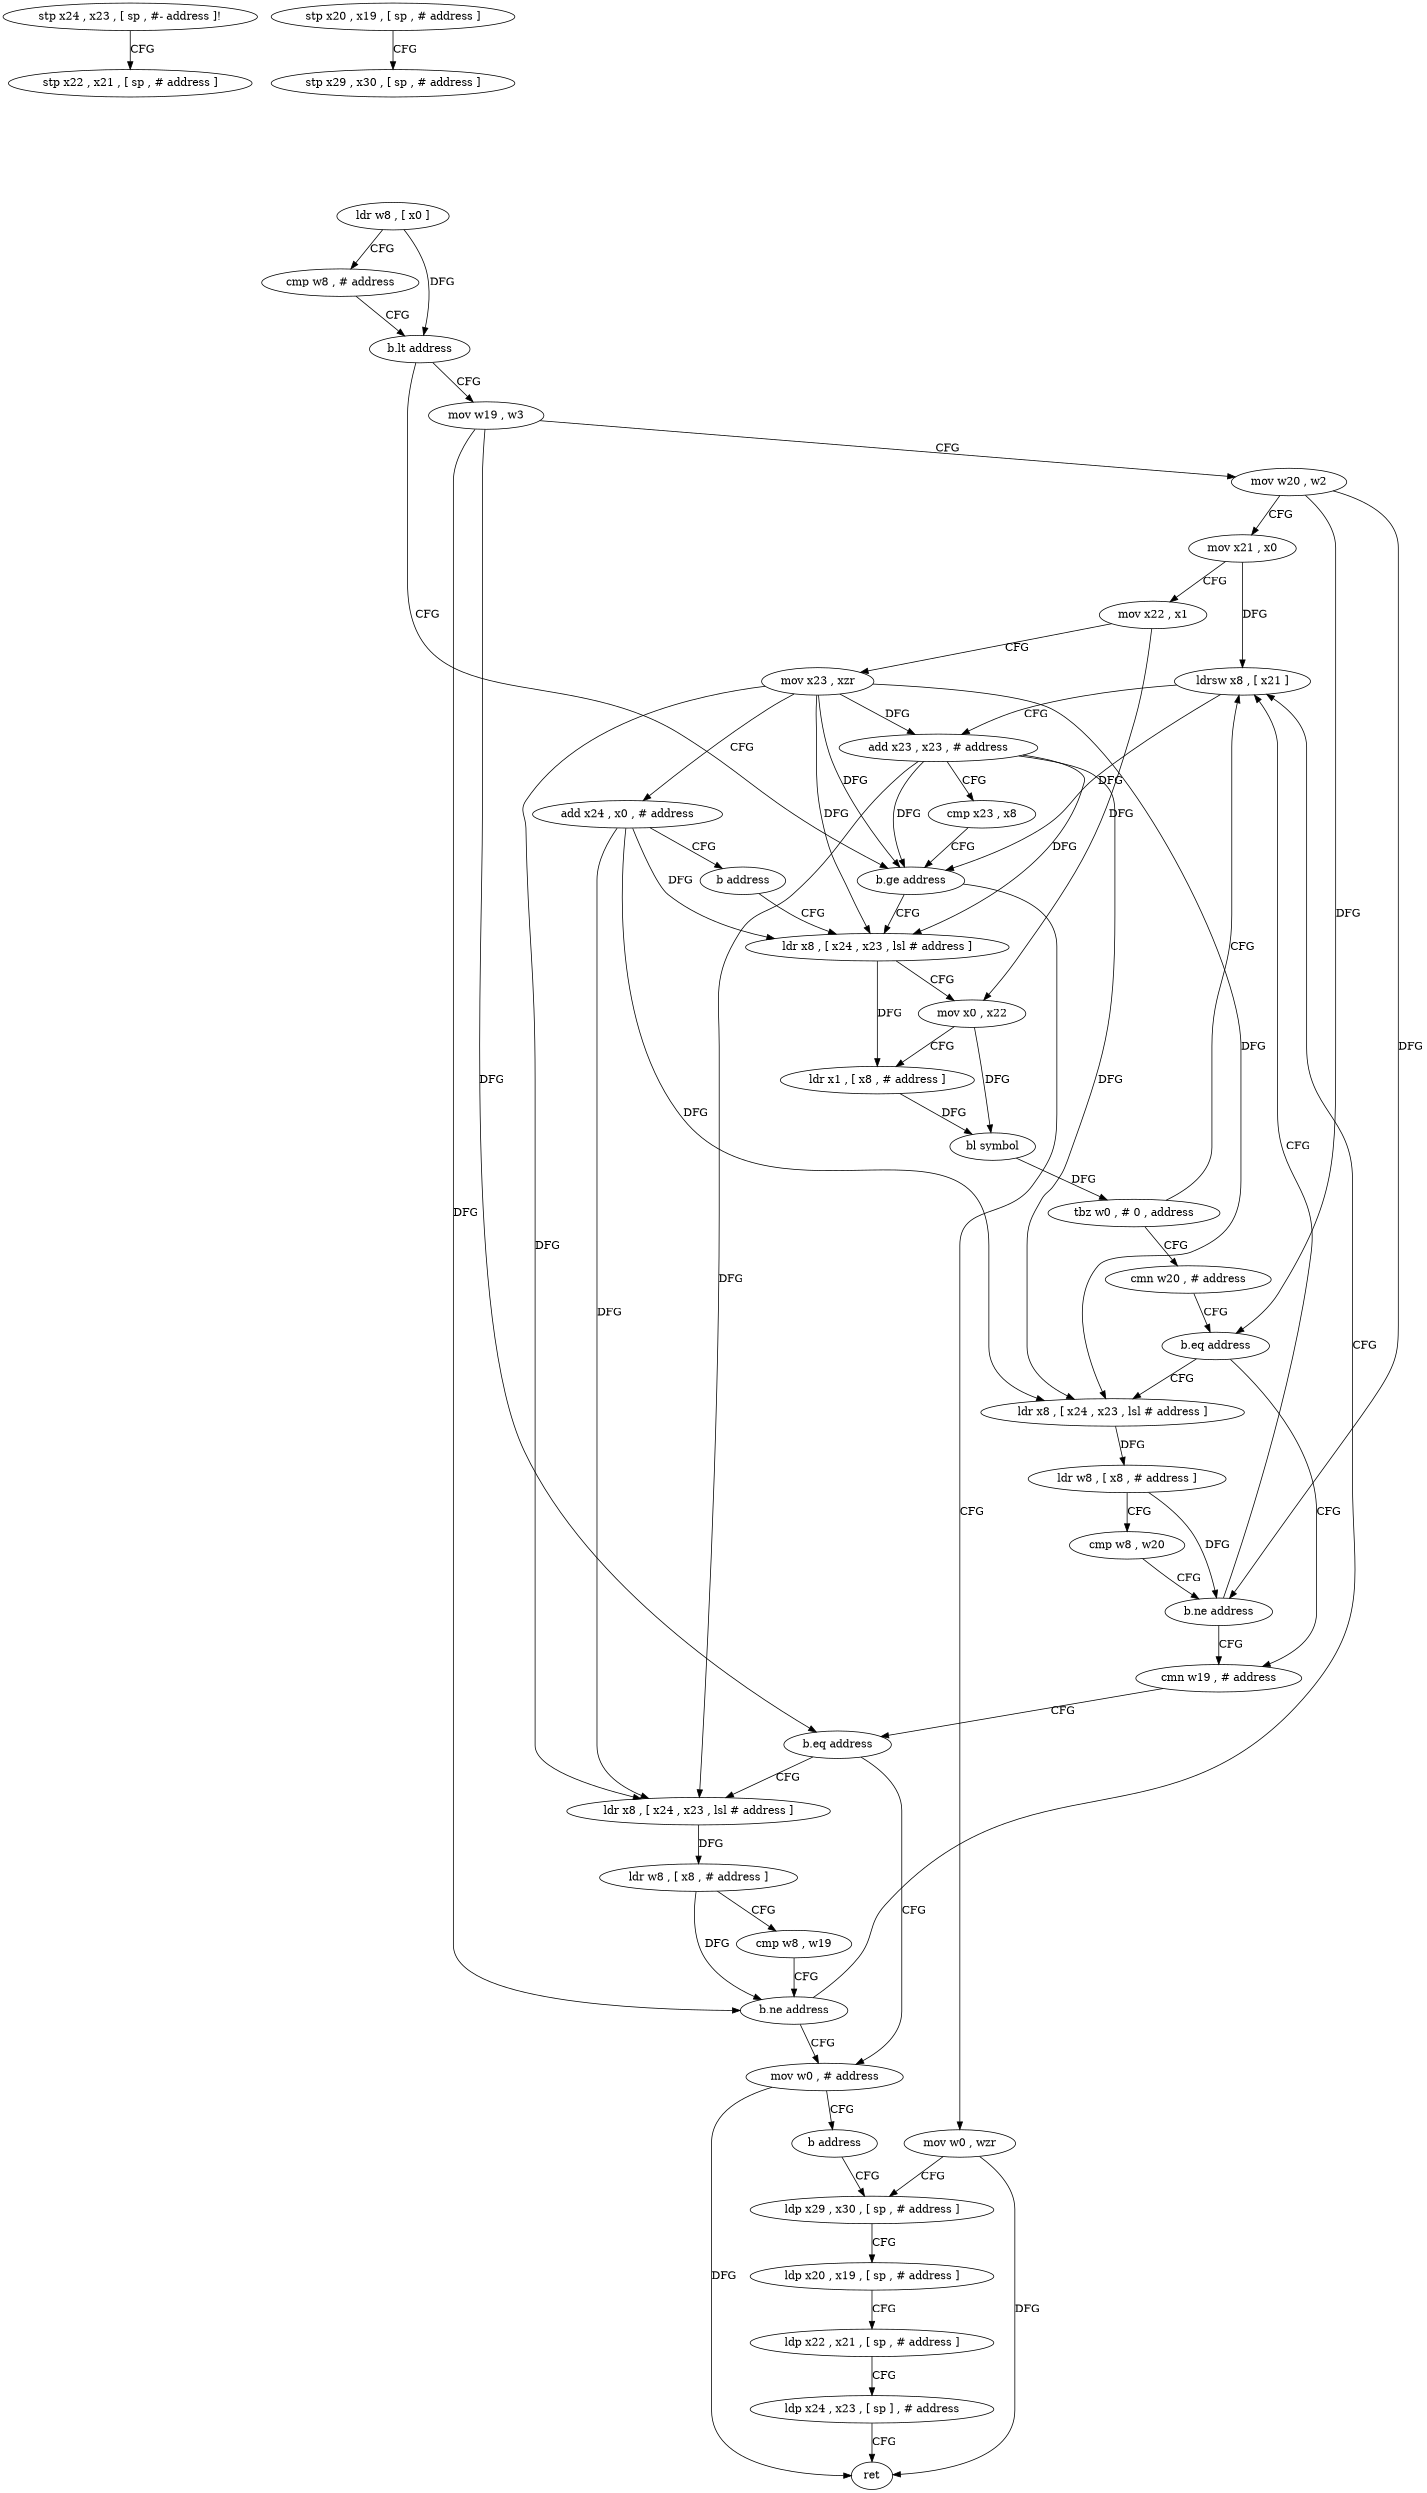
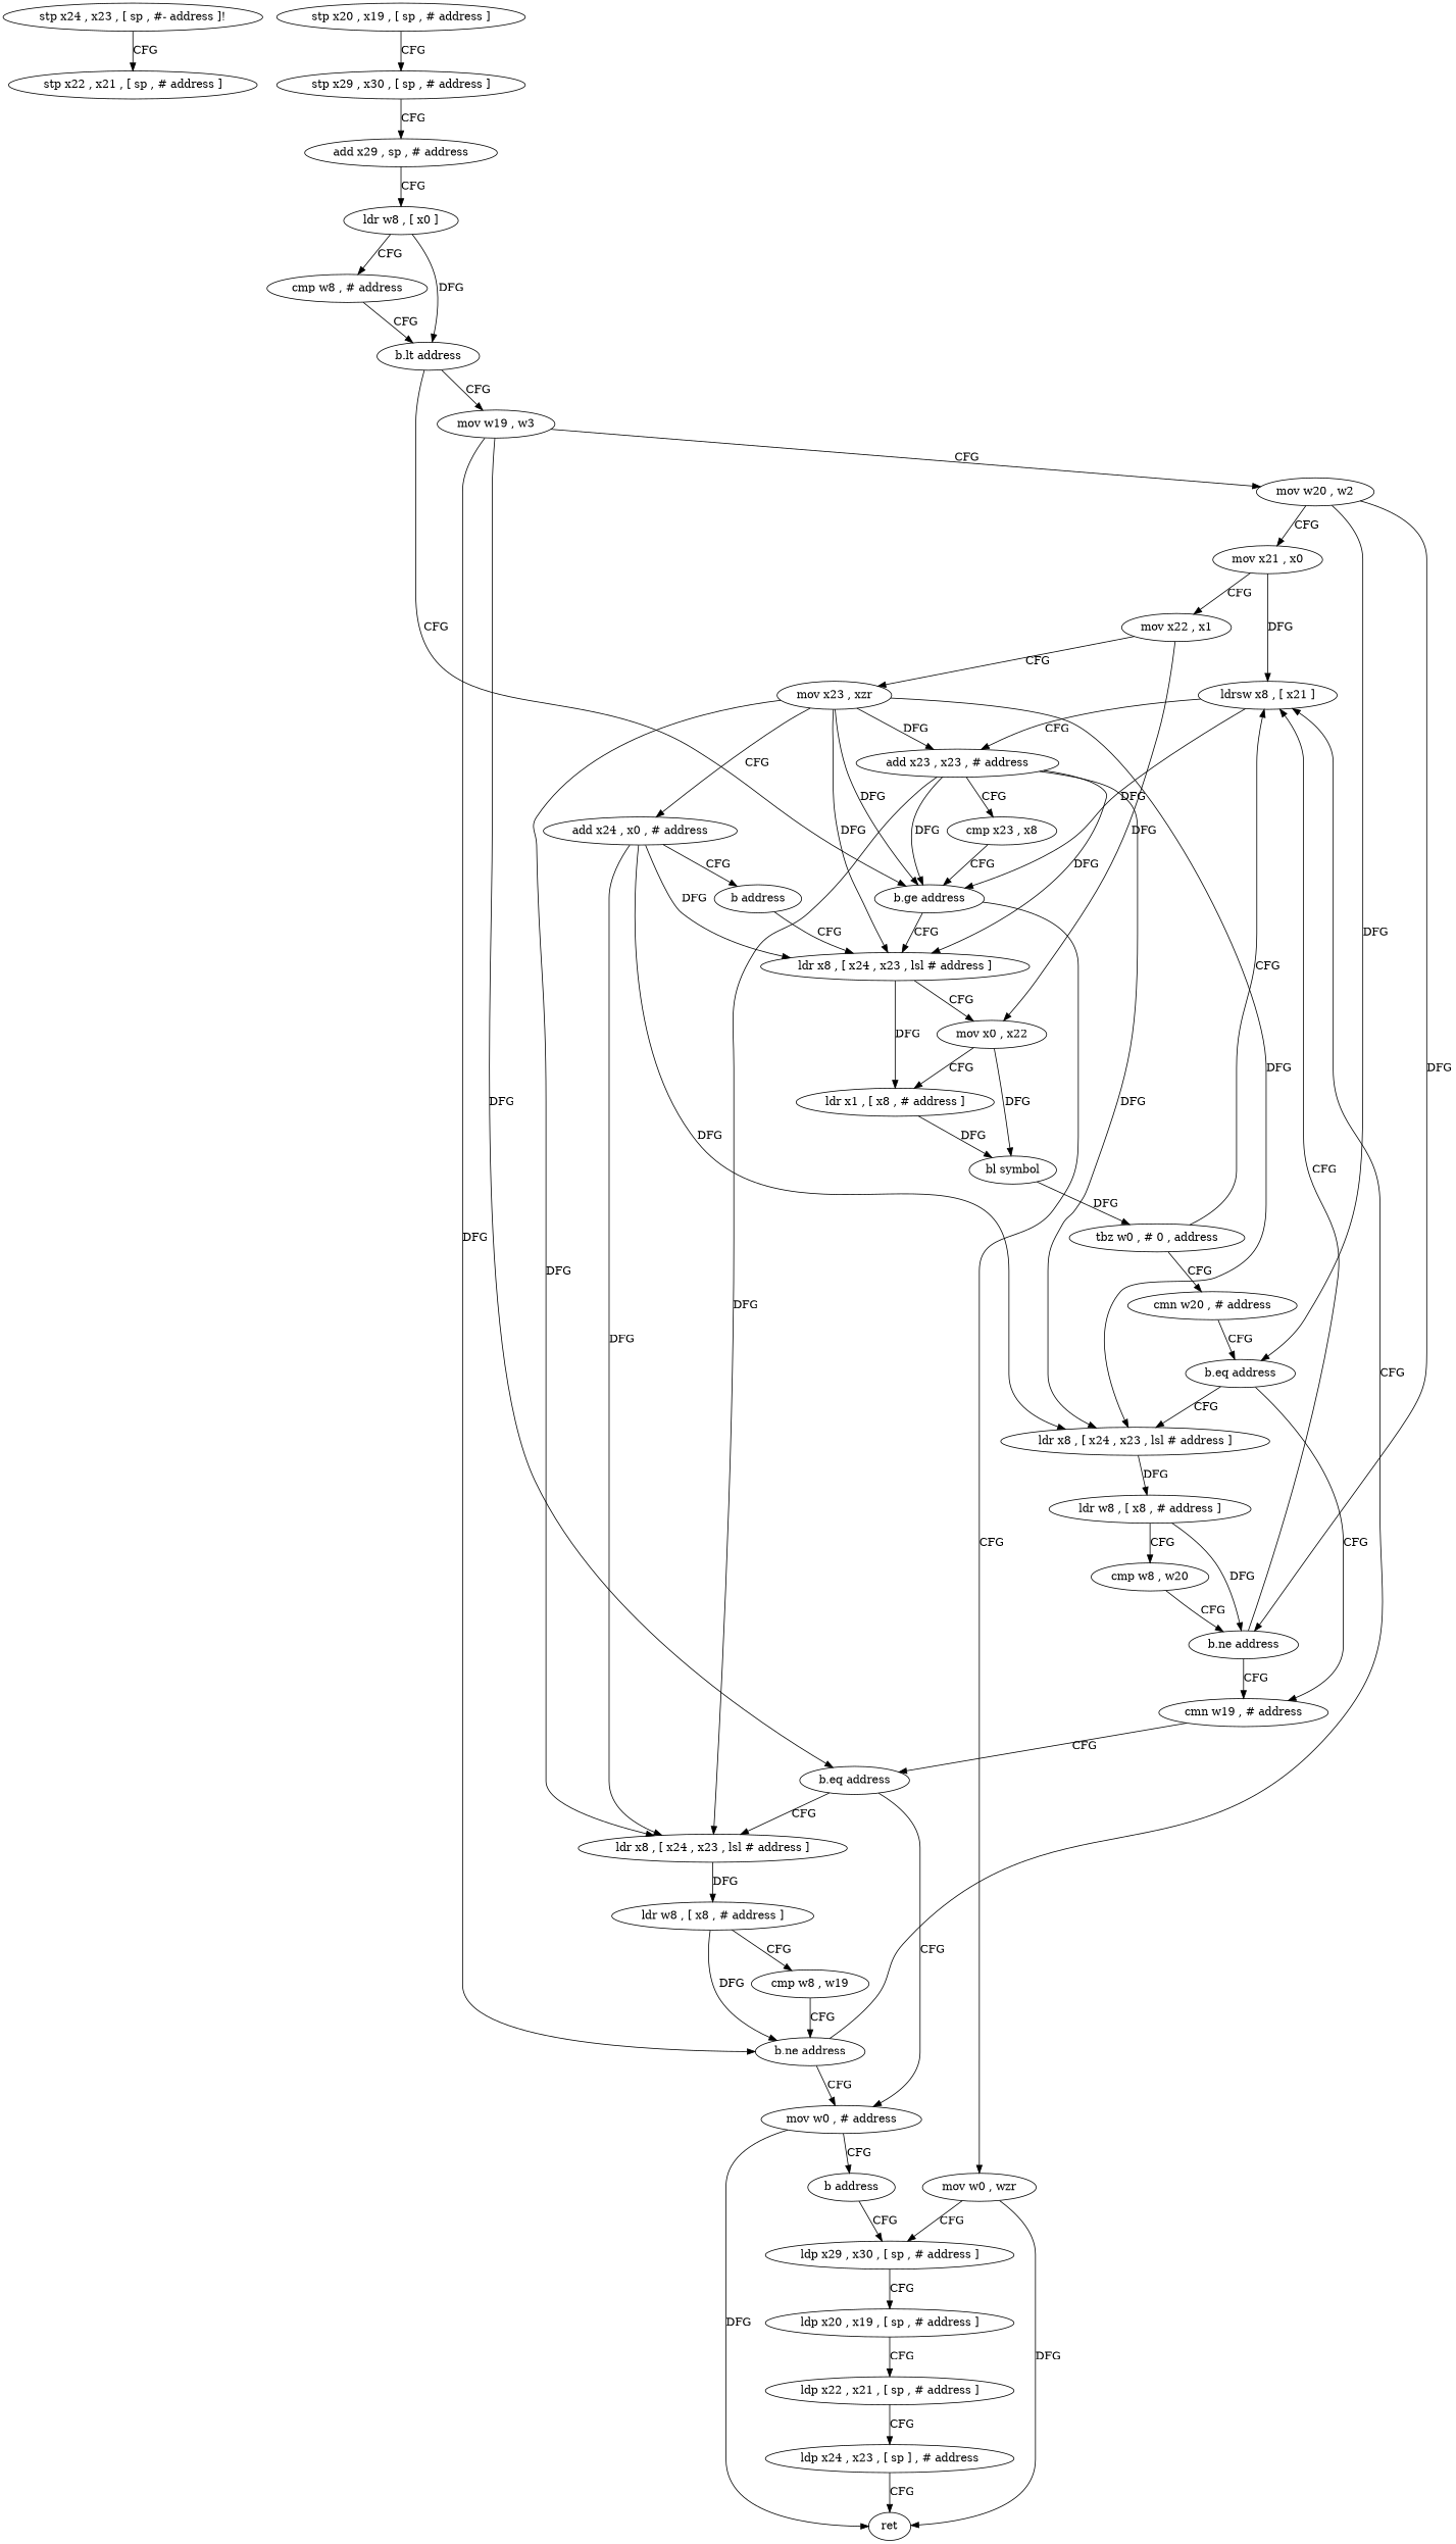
  digraph {
    n1 [label="stp x24 , x23 , [ sp , #- address ]!"]
    n2 [label="stp x22 , x21 , [ sp , # address ]"]
    n3 [label="stp x20 , x19 , [ sp , # address ]"]
    n4 [label="stp x29 , x30 , [ sp , # address ]"]
+   n5 [label="add x29 , sp , # address"]
    n6 [label="ldr w8 , [ x0 ]"]
    n7 [label="cmp w8 , # address"]
    n8 [label="b.lt address"]
    n9 [label="mov w19 , w3"]
    n10 [label="b.ge address"]
    n11 [label="mov w0 , wzr"]
    n12 [label="ldp x29 , x30 , [ sp , # address ]"]
    n13 [label=ret]
    n14 [label="mov w20 , w2"]
    n15 [label="b.eq address"]
    n16 [label="b.ne address"]
    n17 [label="ldp x20 , x19 , [ sp , # address ]"]
    n18 [label="mov x21 , x0"]
    n19 [label="b.eq address"]
    n20 [label="b.ne address"]
    n21 [label="ldr x8 , [ x24 , x23 , lsl # address ]"]
    n22 [label="mov w0 , # address"]
    n23 [label="ldrsw x8 , [ x21 ]"]
    n24 [label="ldp x22 , x21 , [ sp , # address ]"]
    n25 [label="mov x22 , x1"]
    n26 [label="ldr x8 , [ x24 , x23 , lsl # address ]"]
    n27 [label="cmn w19 , # address"]
    n28 [label="mov x23 , xzr"]
    n29 [label="mov x0 , x22"]
    n30 [label="add x23 , x23 , # address"]
    n31 [label="add x24 , x0 , # address"]
    n32 [label="ldr x8 , [ x24 , x23 , lsl # address ]"]
    n33 [label="ldr x1 , [ x8 , # address ]"]
    n34 [label="bl symbol"]
    n35 [label="b address"]
    n36 [label="cmp x23 , x8"]
    n37 [label="ldr w8 , [ x8 , # address ]"]
    n38 [label="ldr w8 , [ x8 , # address ]"]
    n39 [label="tbz w0 , # 0 , address"]
    n40 [label="cmn w20 , # address"]
    n41 [label="cmp w8 , w20"]
    n42 [label="b address"]
    n43 [label="cmp w8 , w19"]
    n44 [label="ldp x24 , x23 , [ sp ] , # address"]
    n1 -> n2 [label=CFG]
    n3 -> n4 [label=CFG]
+   n4 -> n5 [label=CFG]
+   n5 -> n6 [label=CFG]
    n6 -> n7 [label=CFG]
    n6 -> n8 [label=DFG]
    n7 -> n8 [label=CFG]
    n8 -> n9 [label=CFG]
    n8 -> n10 [label=CFG]
    n9 -> n14 [label=CFG]
    n9 -> n15 [label=DFG]
    n9 -> n16 [label=DFG]
    n10 -> n11 [label=CFG]
    n10 -> n32 [label=CFG]
    n11 -> n12 [label=CFG]
    n11 -> n13 [label=DFG]
    n12 -> n17 [label=CFG]
    n14 -> n18 [label=CFG]
    n14 -> n19 [label=DFG]
    n14 -> n20 [label=DFG]
    n15 -> n21 [label=CFG]
    n15 -> n22 [label=CFG]
    n16 -> n22 [label=CFG]
    n16 -> n23 [label=CFG]
    n17 -> n24 [label=CFG]
    n18 -> n23 [label=DFG]
    n18 -> n25 [label=CFG]
    n19 -> n26 [label=CFG]
    n19 -> n27 [label=CFG]
    n20 -> n23 [label=CFG]
    n20 -> n27 [label=CFG]
    n21 -> n38 [label=DFG]
    n22 -> n13 [label=DFG]
    n22 -> n42 [label=CFG]
    n23 -> n10 [label=DFG]
    n23 -> n30 [label=CFG]
    n24 -> n44 [label=CFG]
    n25 -> n28 [label=CFG]
    n25 -> n29 [label=DFG]
    n26 -> n37 [label=DFG]
    n27 -> n15 [label=CFG]
    n28 -> n10 [label=DFG]
    n28 -> n21 [label=DFG]
    n28 -> n26 [label=DFG]
    n28 -> n30 [label=DFG]
    n28 -> n31 [label=CFG]
    n28 -> n32 [label=DFG]
    n29 -> n33 [label=CFG]
    n29 -> n34 [label=DFG]
    n30 -> n10 [label=DFG]
    n30 -> n21 [label=DFG]
    n30 -> n26 [label=DFG]
    n30 -> n32 [label=DFG]
    n30 -> n36 [label=CFG]
    n31 -> n21 [label=DFG]
    n31 -> n26 [label=DFG]
    n31 -> n32 [label=DFG]
    n31 -> n35 [label=CFG]
    n32 -> n29 [label=CFG]
    n32 -> n33 [label=DFG]
    n33 -> n34 [label=DFG]
    n34 -> n39 [label=DFG]
    n35 -> n32 [label=CFG]
    n36 -> n10 [label=CFG]
    n37 -> n20 [label=DFG]
    n37 -> n41 [label=CFG]
    n38 -> n16 [label=DFG]
    n38 -> n43 [label=CFG]
    n39 -> n23 [label=CFG]
    n39 -> n40 [label=CFG]
    n40 -> n19 [label=CFG]
    n41 -> n20 [label=CFG]
    n42 -> n12 [label=CFG]
    n43 -> n16 [label=CFG]
    n44 -> n13 [label=CFG]
  }
